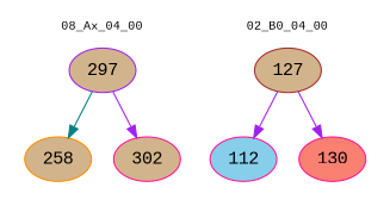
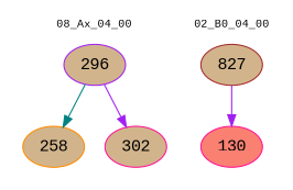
  digraph {
    fontname="Liberation Mono"
    node [color=deeppink fillcolor=tan fontname="Liberation Mono" style=filled]
    edge [color=purple fontname="Liberation Mono"]
-   n1 [color=purple label=297]
+   n1 [color=purple label=296]
    n2 [color=darkorange label=258]
    n3 [label=302]
-   n4 [color=brown label=127]
-   n5 [fillcolor=skyblue label=112]
+   n4 [color=brown label=827]
    n6 [fillcolor=salmon label=130]
    subgraph cluster_1 {
      color=white
      fontsize=10
      label="08_Ax_04_00"
      n1
      n2
      n3
    }
    subgraph cluster_2 {
      color=white
      fontsize=10
      label="02_B0_04_00"
      n4
-     n5
      n6
    }
    n1 -> n2 [color=teal]
    n1 -> n3
-   n4 -> n5
    n4 -> n6
  }
